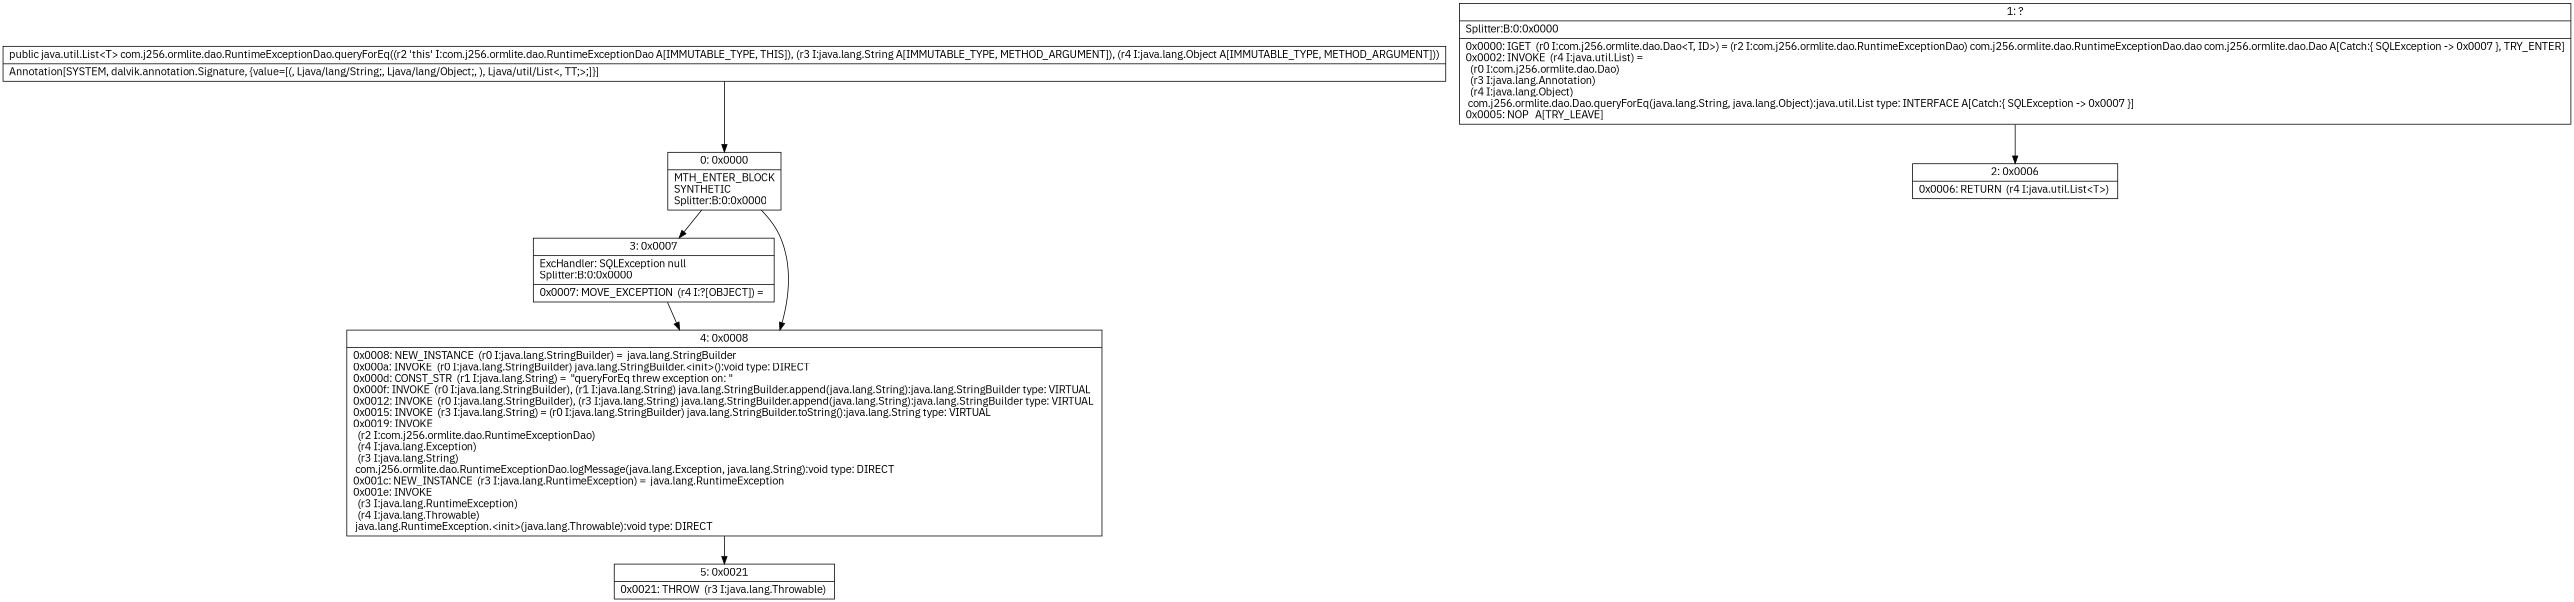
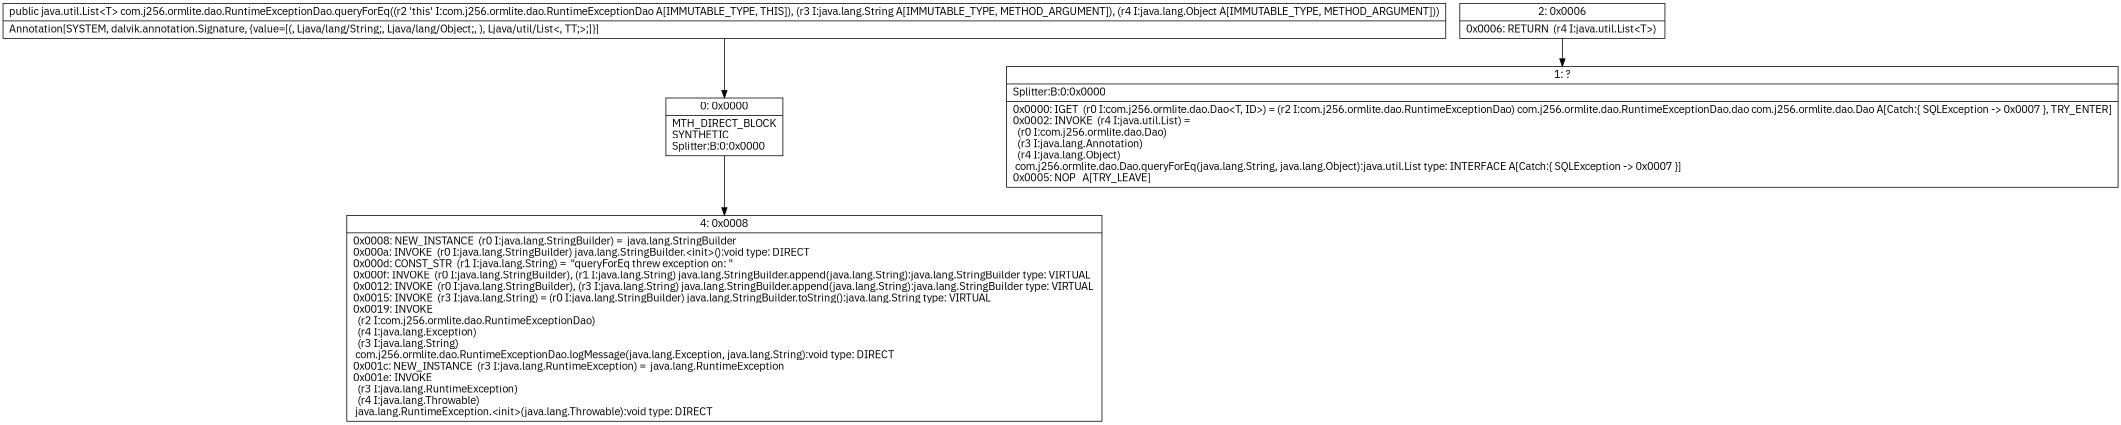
  digraph {
    fontname="IBM Plex Sans"
    node [fontname="IBM Plex Sans" shape=record]
    edge [fontname="IBM Plex Sans"]
-   n1 [label="{0\:\ 0x0000|MTH_ENTER_BLOCK\lSYNTHETIC\lSplitter:B:0:0x0000\l}"]
-   n2 [label="{3\:\ 0x0007|ExcHandler: SQLException null\lSplitter:B:0:0x0000\l|0x0007: MOVE_EXCEPTION  (r4 I:?[OBJECT]) =  \l}"]
+   n1 [label="{0\:\ 0x0000|MTH_DIRECT_BLOCK\lSYNTHETIC\lSplitter:B:0:0x0000\l}"]
    n3 [label="{4\:\ 0x0008|0x0008: NEW_INSTANCE  (r0 I:java.lang.StringBuilder) =  java.lang.StringBuilder \l0x000a: INVOKE  (r0 I:java.lang.StringBuilder) java.lang.StringBuilder.\<init\>():void type: DIRECT \l0x000d: CONST_STR  (r1 I:java.lang.String) =  \"queryForEq threw exception on: \" \l0x000f: INVOKE  (r0 I:java.lang.StringBuilder), (r1 I:java.lang.String) java.lang.StringBuilder.append(java.lang.String):java.lang.StringBuilder type: VIRTUAL \l0x0012: INVOKE  (r0 I:java.lang.StringBuilder), (r3 I:java.lang.String) java.lang.StringBuilder.append(java.lang.String):java.lang.StringBuilder type: VIRTUAL \l0x0015: INVOKE  (r3 I:java.lang.String) = (r0 I:java.lang.StringBuilder) java.lang.StringBuilder.toString():java.lang.String type: VIRTUAL \l0x0019: INVOKE  \l  (r2 I:com.j256.ormlite.dao.RuntimeExceptionDao)\l  (r4 I:java.lang.Exception)\l  (r3 I:java.lang.String)\l com.j256.ormlite.dao.RuntimeExceptionDao.logMessage(java.lang.Exception, java.lang.String):void type: DIRECT \l0x001c: NEW_INSTANCE  (r3 I:java.lang.RuntimeException) =  java.lang.RuntimeException \l0x001e: INVOKE  \l  (r3 I:java.lang.RuntimeException)\l  (r4 I:java.lang.Throwable)\l java.lang.RuntimeException.\<init\>(java.lang.Throwable):void type: DIRECT \l}"]
    n4 [label="{1\:\ ?|Splitter:B:0:0x0000\l|0x0000: IGET  (r0 I:com.j256.ormlite.dao.Dao\<T, ID\>) = (r2 I:com.j256.ormlite.dao.RuntimeExceptionDao) com.j256.ormlite.dao.RuntimeExceptionDao.dao com.j256.ormlite.dao.Dao A[Catch:\{ SQLException \-\> 0x0007 \}, TRY_ENTER]\l0x0002: INVOKE  (r4 I:java.util.List) = \l  (r0 I:com.j256.ormlite.dao.Dao)\l  (r3 I:java.lang.Annotation)\l  (r4 I:java.lang.Object)\l com.j256.ormlite.dao.Dao.queryForEq(java.lang.String, java.lang.Object):java.util.List type: INTERFACE A[Catch:\{ SQLException \-\> 0x0007 \}]\l0x0005: NOP   A[TRY_LEAVE]\l}"]
    n5 [label="{2\:\ 0x0006|0x0006: RETURN  (r4 I:java.util.List\<T\>) \l}"]
-   n6 [label="{5\:\ 0x0021|0x0021: THROW  (r3 I:java.lang.Throwable) \l}"]
    n7 [label="{public java.util.List\<T\> com.j256.ormlite.dao.RuntimeExceptionDao.queryForEq((r2 'this' I:com.j256.ormlite.dao.RuntimeExceptionDao A[IMMUTABLE_TYPE, THIS]), (r3 I:java.lang.String A[IMMUTABLE_TYPE, METHOD_ARGUMENT]), (r4 I:java.lang.Object A[IMMUTABLE_TYPE, METHOD_ARGUMENT]))  | Annotation[SYSTEM, dalvik.annotation.Signature, \{value=[(, Ljava\/lang\/String;, Ljava\/lang\/Object;, ), Ljava\/util\/List\<, TT;\>;]\}]\l}"]
-   n1 -> n2
    n1 -> n3
-   n2 -> n3
-   n3 -> n6
-   n4 -> n5
+   n5 -> n4
    n7 -> n1
  }
